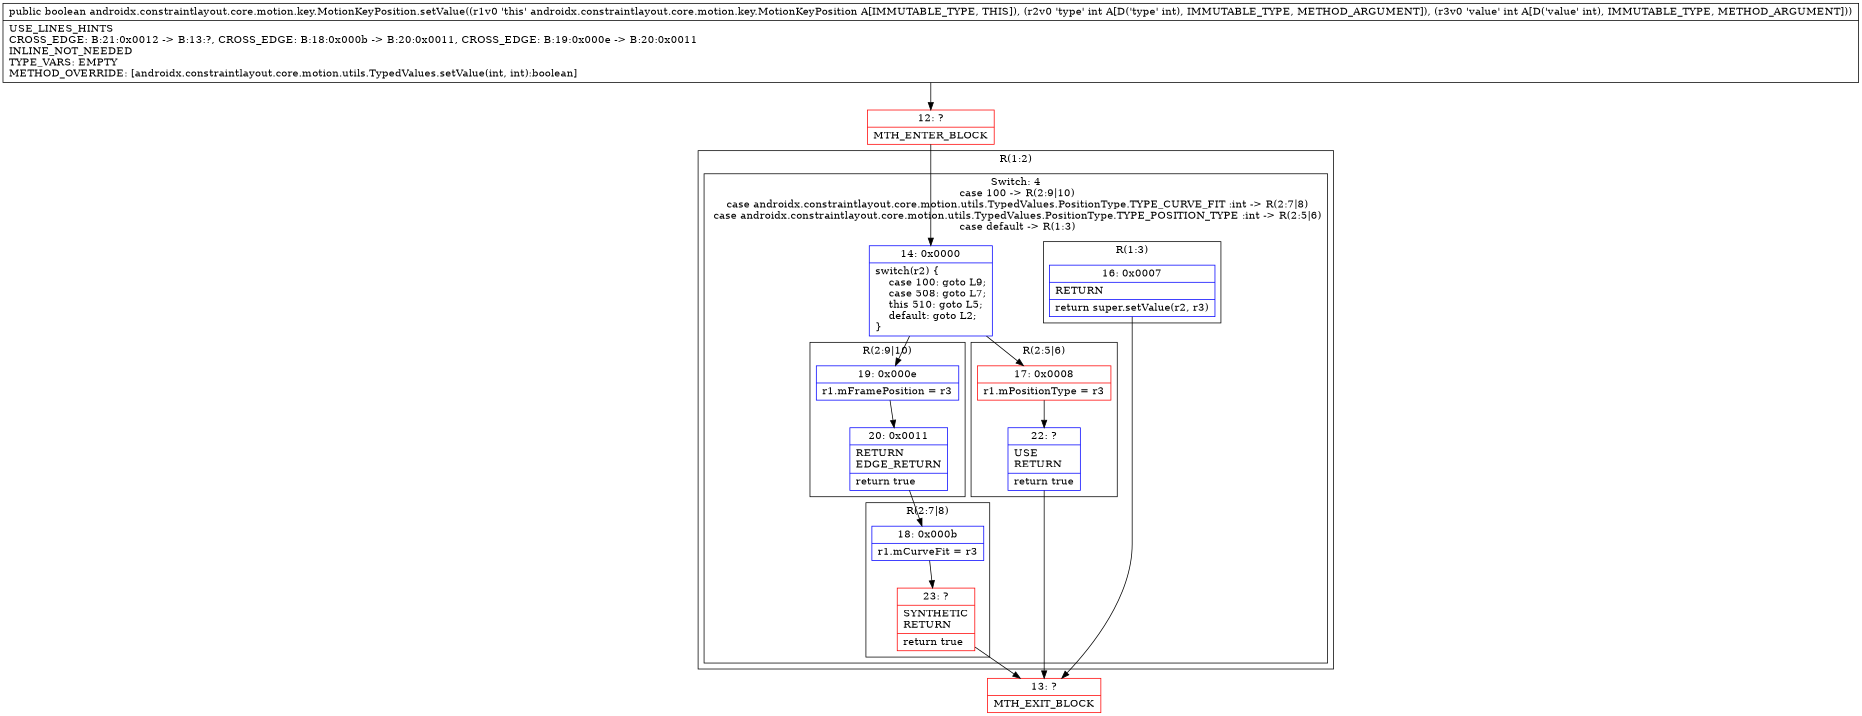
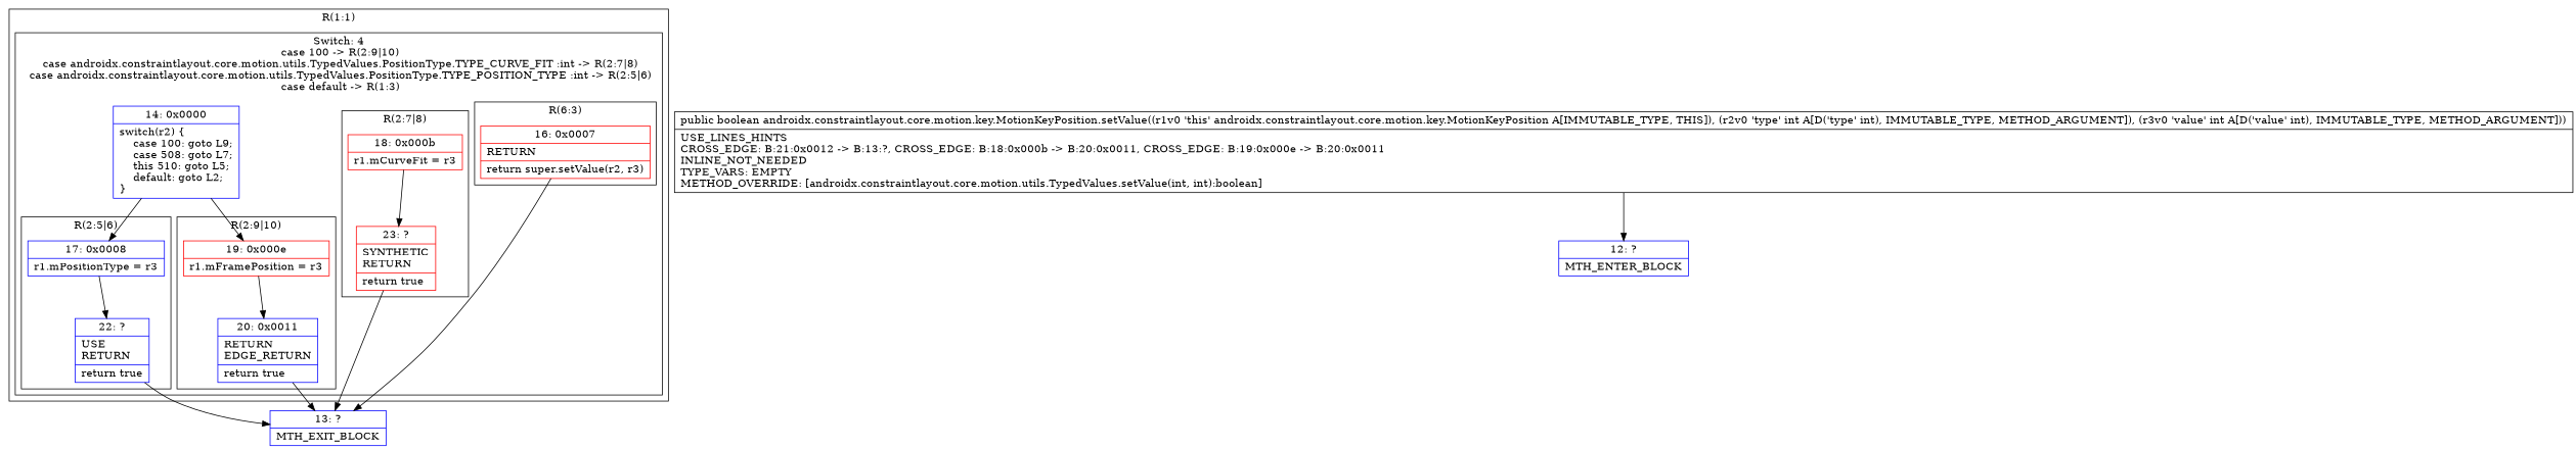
  digraph {
    node [color=blue shape=record]
-   n1 [label="{19\:\ 0x000e|r1.mFramePosition = r3\l}"]
+   n1 [color=red label="{19\:\ 0x000e|r1.mFramePosition = r3\l}"]
    n2 [label="{20\:\ 0x0011|RETURN\lEDGE_RETURN\l|return true\l}"]
-   n3 [label="{18\:\ 0x000b|r1.mCurveFit = r3\l}"]
+   n3 [color=red label="{18\:\ 0x000b|r1.mCurveFit = r3\l}"]
    n4 [color=red label="{23\:\ ?|SYNTHETIC\lRETURN\l|return true\l}"]
-   n5 [color=red label="{17\:\ 0x0008|r1.mPositionType = r3\l}"]
+   n5 [label="{17\:\ 0x0008|r1.mPositionType = r3\l}"]
    n6 [label="{22\:\ ?|USE\lRETURN\l|return true\l}"]
-   n7 [label="{16\:\ 0x0007|RETURN\l|return super.setValue(r2, r3)\l}"]
+   n7 [color=red label="{16\:\ 0x0007|RETURN\l|return super.setValue(r2, r3)\l}"]
    n8 [label="{14\:\ 0x0000|switch(r2) \{\l    case 100: goto L9;\l    case 508: goto L7;\l    this 510: goto L5;\l    default: goto L2;\l\}\l}"]
-   n9 [color=red label="{13\:\ ?|MTH_EXIT_BLOCK\l}"]
-   n10 [color=red label="{12\:\ ?|MTH_ENTER_BLOCK\l}"]
+   n9 [label="{13\:\ ?|MTH_EXIT_BLOCK\l}"]
+   n10 [label="{12\:\ ?|MTH_ENTER_BLOCK\l}"]
    n11 [label="{public boolean androidx.constraintlayout.core.motion.key.MotionKeyPosition.setValue((r1v0 'this' androidx.constraintlayout.core.motion.key.MotionKeyPosition A[IMMUTABLE_TYPE, THIS]), (r2v0 'type' int A[D('type' int), IMMUTABLE_TYPE, METHOD_ARGUMENT]), (r3v0 'value' int A[D('value' int), IMMUTABLE_TYPE, METHOD_ARGUMENT]))  | USE_LINES_HINTS\lCROSS_EDGE: B:21:0x0012 \-\> B:13:?, CROSS_EDGE: B:18:0x000b \-\> B:20:0x0011, CROSS_EDGE: B:19:0x000e \-\> B:20:0x0011\lINLINE_NOT_NEEDED\lTYPE_VARS: EMPTY\lMETHOD_OVERRIDE: [androidx.constraintlayout.core.motion.utils.TypedValues.setValue(int, int):boolean]\l}" color=""]
    subgraph cluster_1 {
-     label="R(1:2)"
+     label="R(1:1)"
      subgraph cluster_2 {
        label="Switch: 4\n case 100 -> R(2:9|10)\n case androidx.constraintlayout.core.motion.utils.TypedValues.PositionType.TYPE_CURVE_FIT :int -> R(2:7|8)\n case androidx.constraintlayout.core.motion.utils.TypedValues.PositionType.TYPE_POSITION_TYPE :int -> R(2:5|6)\n case default -> R(1:3)"
        n8
        subgraph cluster_3 {
          label="R(2:9|10)"
          n1
          n2
        }
        subgraph cluster_4 {
          label="R(2:7|8)"
          n3
          n4
        }
        subgraph cluster_5 {
          label="R(2:5|6)"
          n5
          n6
        }
        subgraph cluster_6 {
-         label="R(1:3)"
+         label="R(6:3)"
          n7
        }
      }
    }
    n1 -> n2
-   n2 -> n3
+   n2 -> n9
    n3 -> n4
    n4 -> n9
    n5 -> n6
    n6 -> n9
    n7 -> n9
    n8 -> n1
    n8 -> n5
-   n10 -> n8
    n11 -> n10
  }
